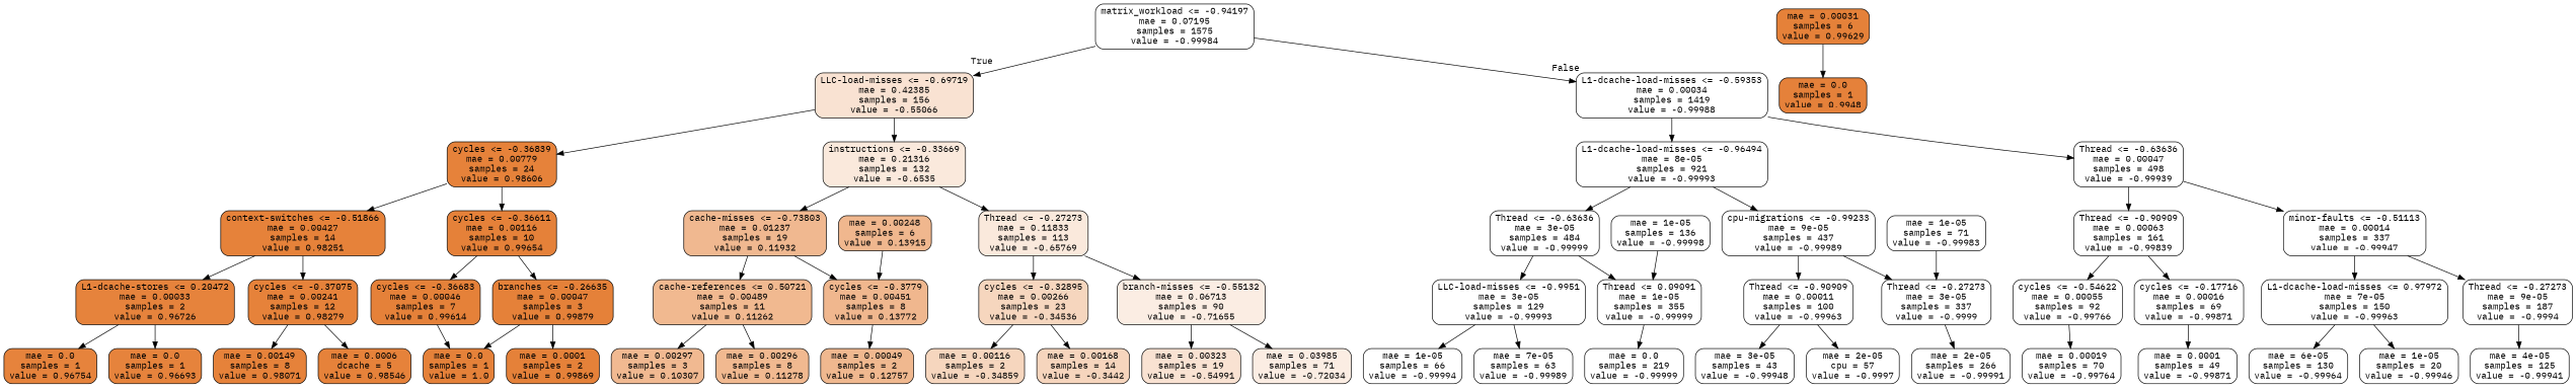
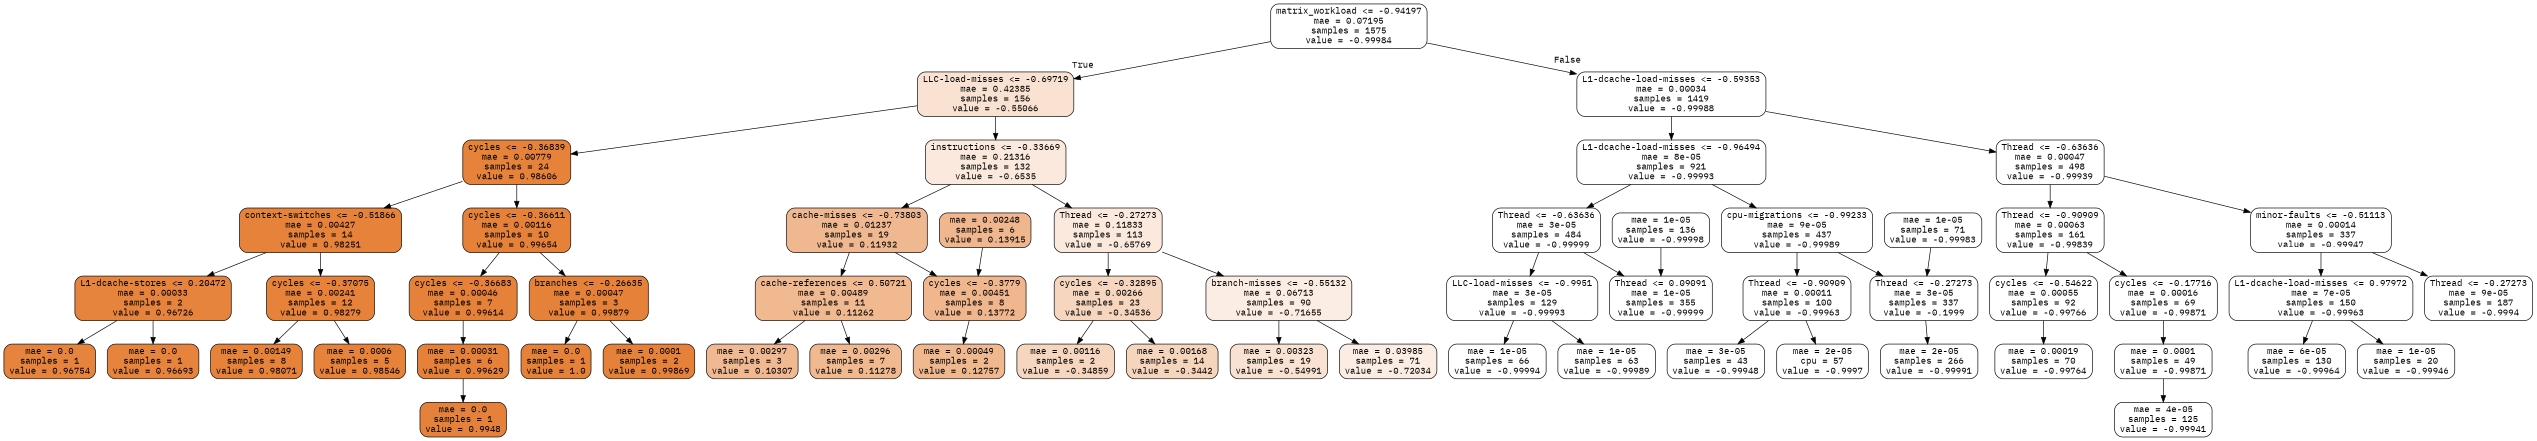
  digraph {
    fontname="IBM Plex Mono"
    node [color=black fillcolor="#e5813900" fontname="IBM Plex Mono" shape=box style="filled, rounded"]
    edge [fontname="IBM Plex Mono"]
    n1 [label="matrix_workload <= -0.94197\nmae = 0.07195\nsamples = 1575\nvalue = -0.99984"]
    n2 [fillcolor="#e5813939" label="LLC-load-misses <= -0.69719\nmae = 0.42385\nsamples = 156\nvalue = -0.55066"]
    n3 [label="L1-dcache-load-misses <= -0.59353\nmae = 0.00034\nsamples = 1419\nvalue = -0.99988"]
    n4 [fillcolor="#e58139fd" label="cycles <= -0.36839\nmae = 0.00779\nsamples = 24\nvalue = 0.98606"]
    n5 [fillcolor="#e581392c" label="instructions <= -0.33669\nmae = 0.21316\nsamples = 132\nvalue = -0.6535"]
    n6 [label="L1-dcache-load-misses <= -0.96494\nmae = 8e-05\nsamples = 921\nvalue = -0.99993"]
    n7 [label="Thread <= -0.63636\nmae = 0.00047\nsamples = 498\nvalue = -0.99939"]
    n8 [fillcolor="#e58139fd" label="context-switches <= -0.51866\nmae = 0.00427\nsamples = 14\nvalue = 0.98251"]
    n9 [fillcolor="#e58139ff" label="cycles <= -0.36611\nmae = 0.00116\nsamples = 10\nvalue = 0.99654"]
    n10 [fillcolor="#e581398f" label="cache-misses <= -0.73803\nmae = 0.01237\nsamples = 19\nvalue = 0.11932"]
    n11 [fillcolor="#e581392c" label="Thread <= -0.27273\nmae = 0.11833\nsamples = 113\nvalue = -0.65769"]
    n12 [fillcolor="#e58139fb" label="L1-dcache-stores <= 0.20472\nmae = 0.00033\nsamples = 2\nvalue = 0.96726"]
    n13 [fillcolor="#e58139fd" label="cycles <= -0.37075\nmae = 0.00241\nsamples = 12\nvalue = 0.98279"]
    n14 [fillcolor="#e58139ff" label="cycles <= -0.36683\nmae = 0.00046\nsamples = 7\nvalue = 0.99614"]
    n15 [fillcolor="#e58139ff" label="branches <= -0.26635\nmae = 0.00047\nsamples = 3\nvalue = 0.99879"]
    n16 [fillcolor="#e58139fb" label="mae = 0.0\nsamples = 1\nvalue = 0.96754"]
    n17 [fillcolor="#e58139fb" label="mae = 0.0\nsamples = 1\nvalue = 0.96693"]
    n18 [fillcolor="#e58139fd" label="mae = 0.00149\nsamples = 8\nvalue = 0.98071"]
-   n19 [fillcolor="#e58139fd" label="mae = 0.0006\ndcache = 5\nvalue = 0.98546"]
+   n19 [fillcolor="#e58139fd" label="mae = 0.0006\nsamples = 5\nvalue = 0.98546"]
    n20 [fillcolor="#e58139ff" label="mae = 0.00031\nsamples = 6\nvalue = 0.99629"]
    n21 [fillcolor="#e58139ff" label="mae = 0.0\nsamples = 1\nvalue = 1.0"]
    n22 [fillcolor="#e58139ff" label="mae = 0.0001\nsamples = 2\nvalue = 0.99869"]
    n23 [fillcolor="#e58139fe" label="mae = 0.0\nsamples = 1\nvalue = 0.9948"]
    n24 [fillcolor="#e581398e" label="cache-references <= 0.50721\nmae = 0.00489\nsamples = 11\nvalue = 0.11262"]
    n25 [fillcolor="#e5813991" label="cycles <= -0.3779\nmae = 0.00451\nsamples = 8\nvalue = 0.13772"]
    n26 [fillcolor="#e5813953" label="cycles <= -0.32895\nmae = 0.00266\nsamples = 23\nvalue = -0.34536"]
    n27 [fillcolor="#e5813924" label="branch-misses <= -0.55132\nmae = 0.06713\nsamples = 90\nvalue = -0.71655"]
    n28 [fillcolor="#e581398d" label="mae = 0.00297\nsamples = 3\nvalue = 0.10307"]
-   n29 [fillcolor="#e581398e" label="mae = 0.00296\nsamples = 8\nvalue = 0.11278"]
+   n29 [fillcolor="#e581398e" label="mae = 0.00296\nsamples = 7\nvalue = 0.11278"]
    n30 [fillcolor="#e5813990" label="mae = 0.00049\nsamples = 2\nvalue = 0.12757"]
    n31 [fillcolor="#e5813991" label="mae = 0.00248\nsamples = 6\nvalue = 0.13915"]
    n32 [fillcolor="#e5813953" label="mae = 0.00116\nsamples = 2\nvalue = -0.34859"]
    n33 [fillcolor="#e5813954" label="mae = 0.00168\nsamples = 14\nvalue = -0.3442"]
    n34 [fillcolor="#e5813939" label="mae = 0.00323\nsamples = 19\nvalue = -0.54991"]
    n35 [fillcolor="#e5813924" label="mae = 0.03985\nsamples = 71\nvalue = -0.72034"]
    n36 [label="Thread <= -0.63636\nmae = 3e-05\nsamples = 484\nvalue = -0.99999"]
    n37 [label="cpu-migrations <= -0.99233\nmae = 9e-05\nsamples = 437\nvalue = -0.99989"]
    n38 [label="Thread <= -0.90909\nmae = 0.00063\nsamples = 161\nvalue = -0.99839"]
    n39 [label="minor-faults <= -0.51113\nmae = 0.00014\nsamples = 337\nvalue = -0.99947"]
    n40 [label="LLC-load-misses <= -0.9951\nmae = 3e-05\nsamples = 129\nvalue = -0.99993"]
    n41 [label="Thread <= 0.09091\nmae = 1e-05\nsamples = 355\nvalue = -0.99999"]
    n42 [label="Thread <= -0.90909\nmae = 0.00011\nsamples = 100\nvalue = -0.99963"]
-   n43 [label="Thread <= -0.27273\nmae = 3e-05\nsamples = 337\nvalue = -0.9999"]
+   n43 [label="Thread <= -0.27273\nmae = 3e-05\nsamples = 337\nvalue = -0.1999"]
    n44 [label="mae = 1e-05\nsamples = 66\nvalue = -0.99994"]
-   n45 [label="mae = 7e-05\nsamples = 63\nvalue = -0.99989"]
-   n46 [label="mae = 0.0\nsamples = 219\nvalue = -0.99999"]
+   n45 [label="mae = 1e-05\nsamples = 63\nvalue = -0.99989"]
    n47 [label="mae = 1e-05\nsamples = 136\nvalue = -0.99998"]
    n48 [label="mae = 3e-05\nsamples = 43\nvalue = -0.99948"]
    n49 [label="mae = 2e-05\ncpu = 57\nvalue = -0.9997"]
    n50 [label="mae = 2e-05\nsamples = 266\nvalue = -0.99991"]
    n51 [label="mae = 1e-05\nsamples = 71\nvalue = -0.99983"]
    n52 [label="cycles <= -0.54622\nmae = 0.00055\nsamples = 92\nvalue = -0.99766"]
    n53 [label="cycles <= -0.17716\nmae = 0.00016\nsamples = 69\nvalue = -0.99871"]
    n54 [label="L1-dcache-load-misses <= 0.97972\nmae = 7e-05\nsamples = 150\nvalue = -0.99963"]
    n55 [label="Thread <= -0.27273\nmae = 9e-05\nsamples = 187\nvalue = -0.9994"]
    n56 [label="mae = 0.00019\nsamples = 70\nvalue = -0.99764"]
    n57 [label="mae = 0.0001\nsamples = 49\nvalue = -0.99871"]
    n58 [label="mae = 6e-05\nsamples = 130\nvalue = -0.99964"]
    n59 [label="mae = 1e-05\nsamples = 20\nvalue = -0.99946"]
    n60 [label="mae = 4e-05\nsamples = 125\nvalue = -0.99941"]
    n1 -> n2 [headlabel=True labelangle=45 labeldistance=2.5]
    n1 -> n3 [headlabel=False labelangle=-45 labeldistance=2.5]
    n2 -> n4
    n2 -> n5
    n3 -> n6
    n3 -> n7
    n4 -> n8
    n4 -> n9
    n5 -> n10
    n5 -> n11
    n6 -> n36
    n6 -> n37
    n7 -> n38
    n7 -> n39
    n8 -> n12
    n8 -> n13
    n9 -> n14
    n9 -> n15
    n10 -> n24
    n10 -> n25
    n11 -> n26
    n11 -> n27
    n12 -> n16
    n12 -> n17
    n13 -> n18
    n13 -> n19
-   n14 -> n21
+   n14 -> n20
    n15 -> n21
    n15 -> n22
    n20 -> n23
    n24 -> n28
    n24 -> n29
    n25 -> n30
    n26 -> n32
    n26 -> n33
    n27 -> n34
    n27 -> n35
    n31 -> n25
    n36 -> n40
    n36 -> n41
    n37 -> n42
    n37 -> n43
    n38 -> n52
    n38 -> n53
    n39 -> n54
    n39 -> n55
    n40 -> n44
    n40 -> n45
-   n41 -> n46
    n42 -> n48
    n42 -> n49
    n43 -> n50
    n47 -> n41
    n51 -> n43
    n52 -> n56
    n53 -> n57
    n54 -> n58
    n54 -> n59
-   n55 -> n60
+   n57 -> n60
  }
